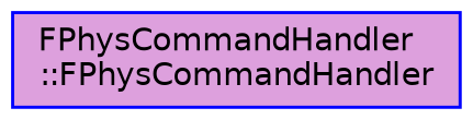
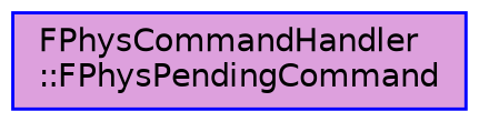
  digraph {
    rankdir=TB
-   n1 [color=blue fillcolor=plum fontname=Helvetica fontsize=10 height=0.2 label="FPhysCommandHandler\l::FPhysCommandHandler" shape=box style=filled width=0.4]
+   n1 [color=blue fillcolor=plum fontname=Helvetica fontsize=10 height=0.2 label="FPhysCommandHandler\l::FPhysPendingCommand" shape=box style=filled width=0.4]
  }
